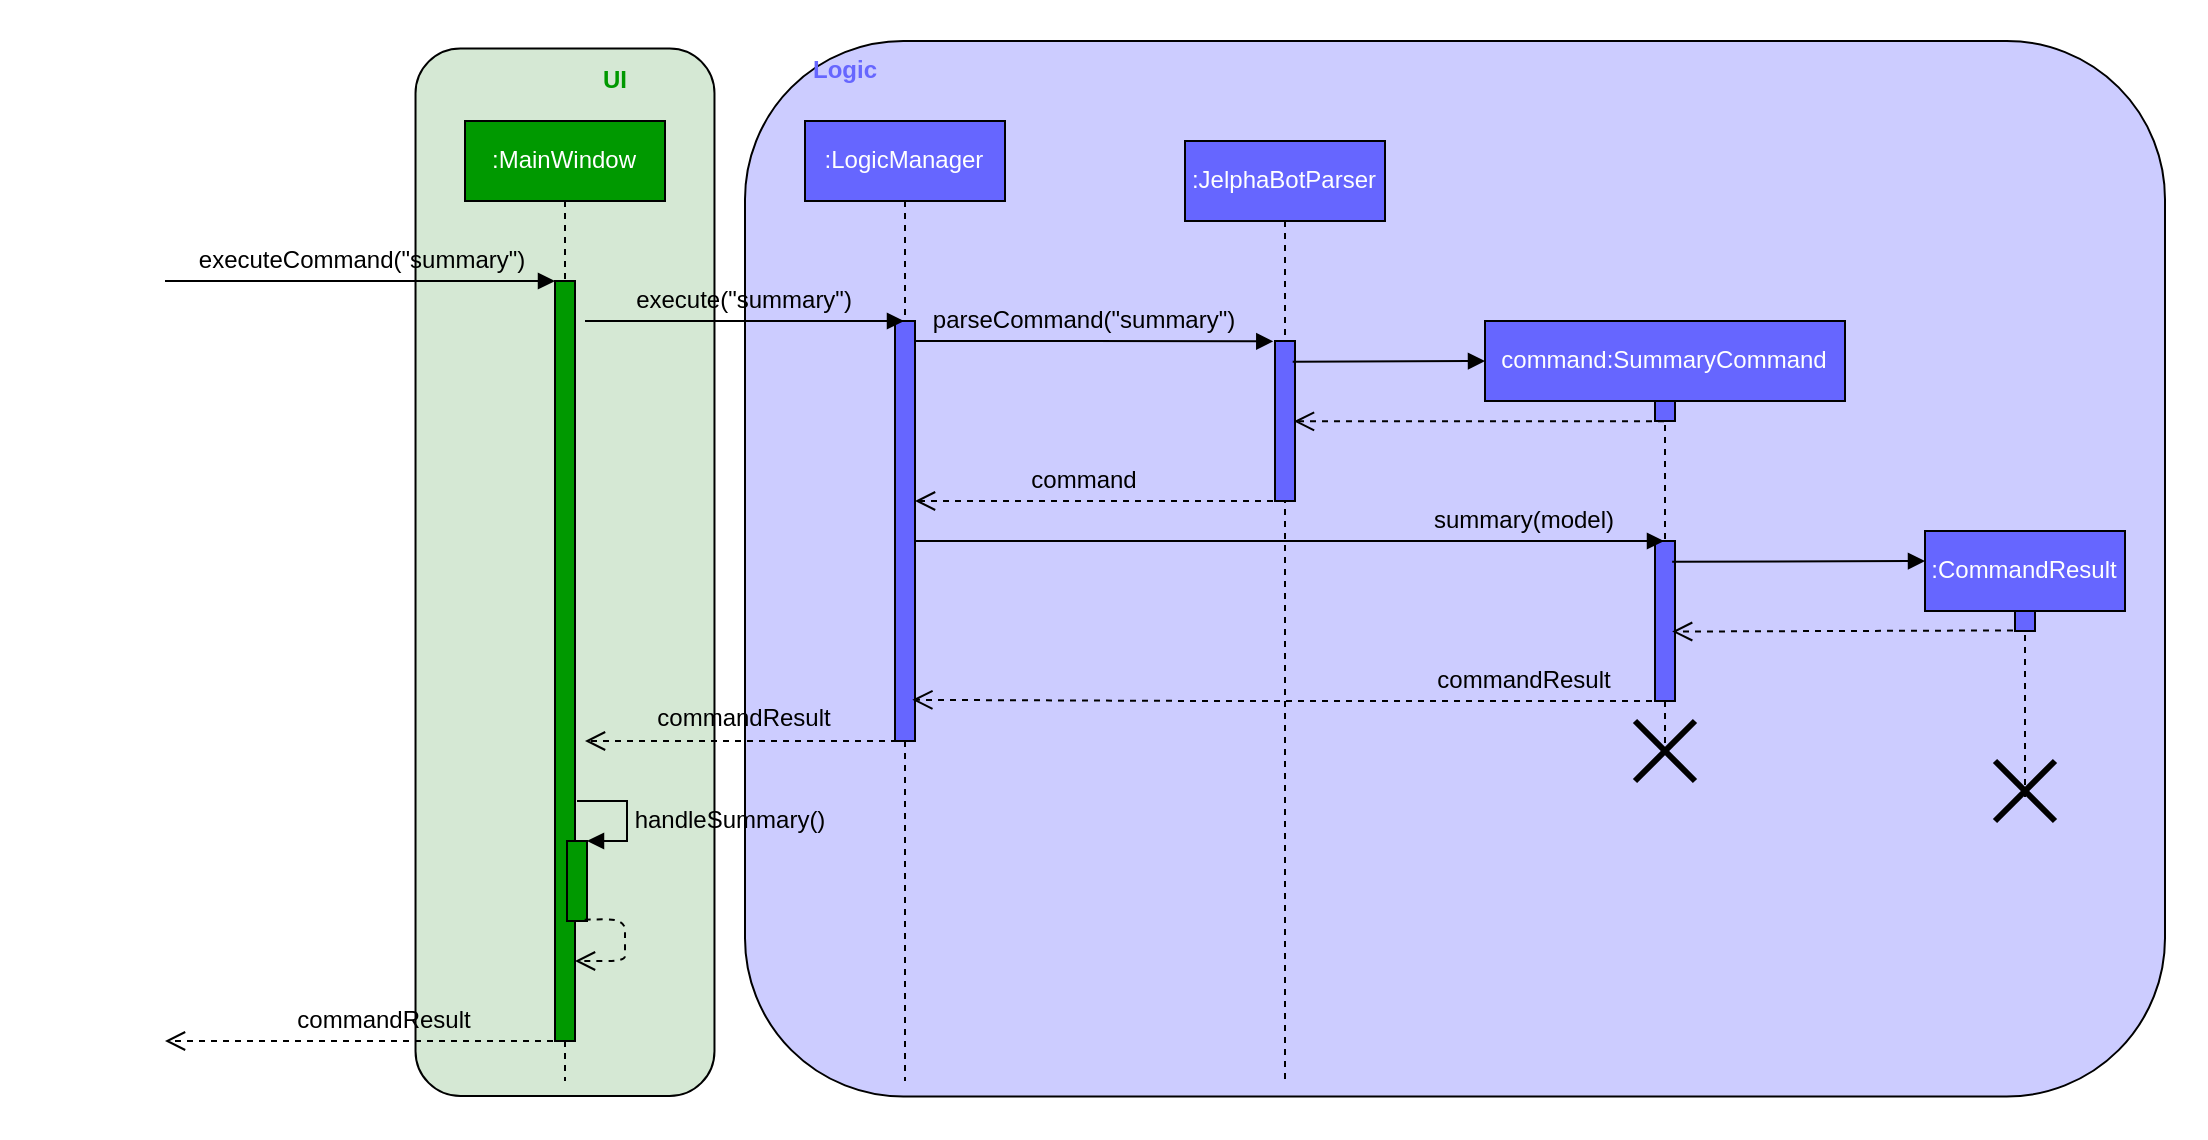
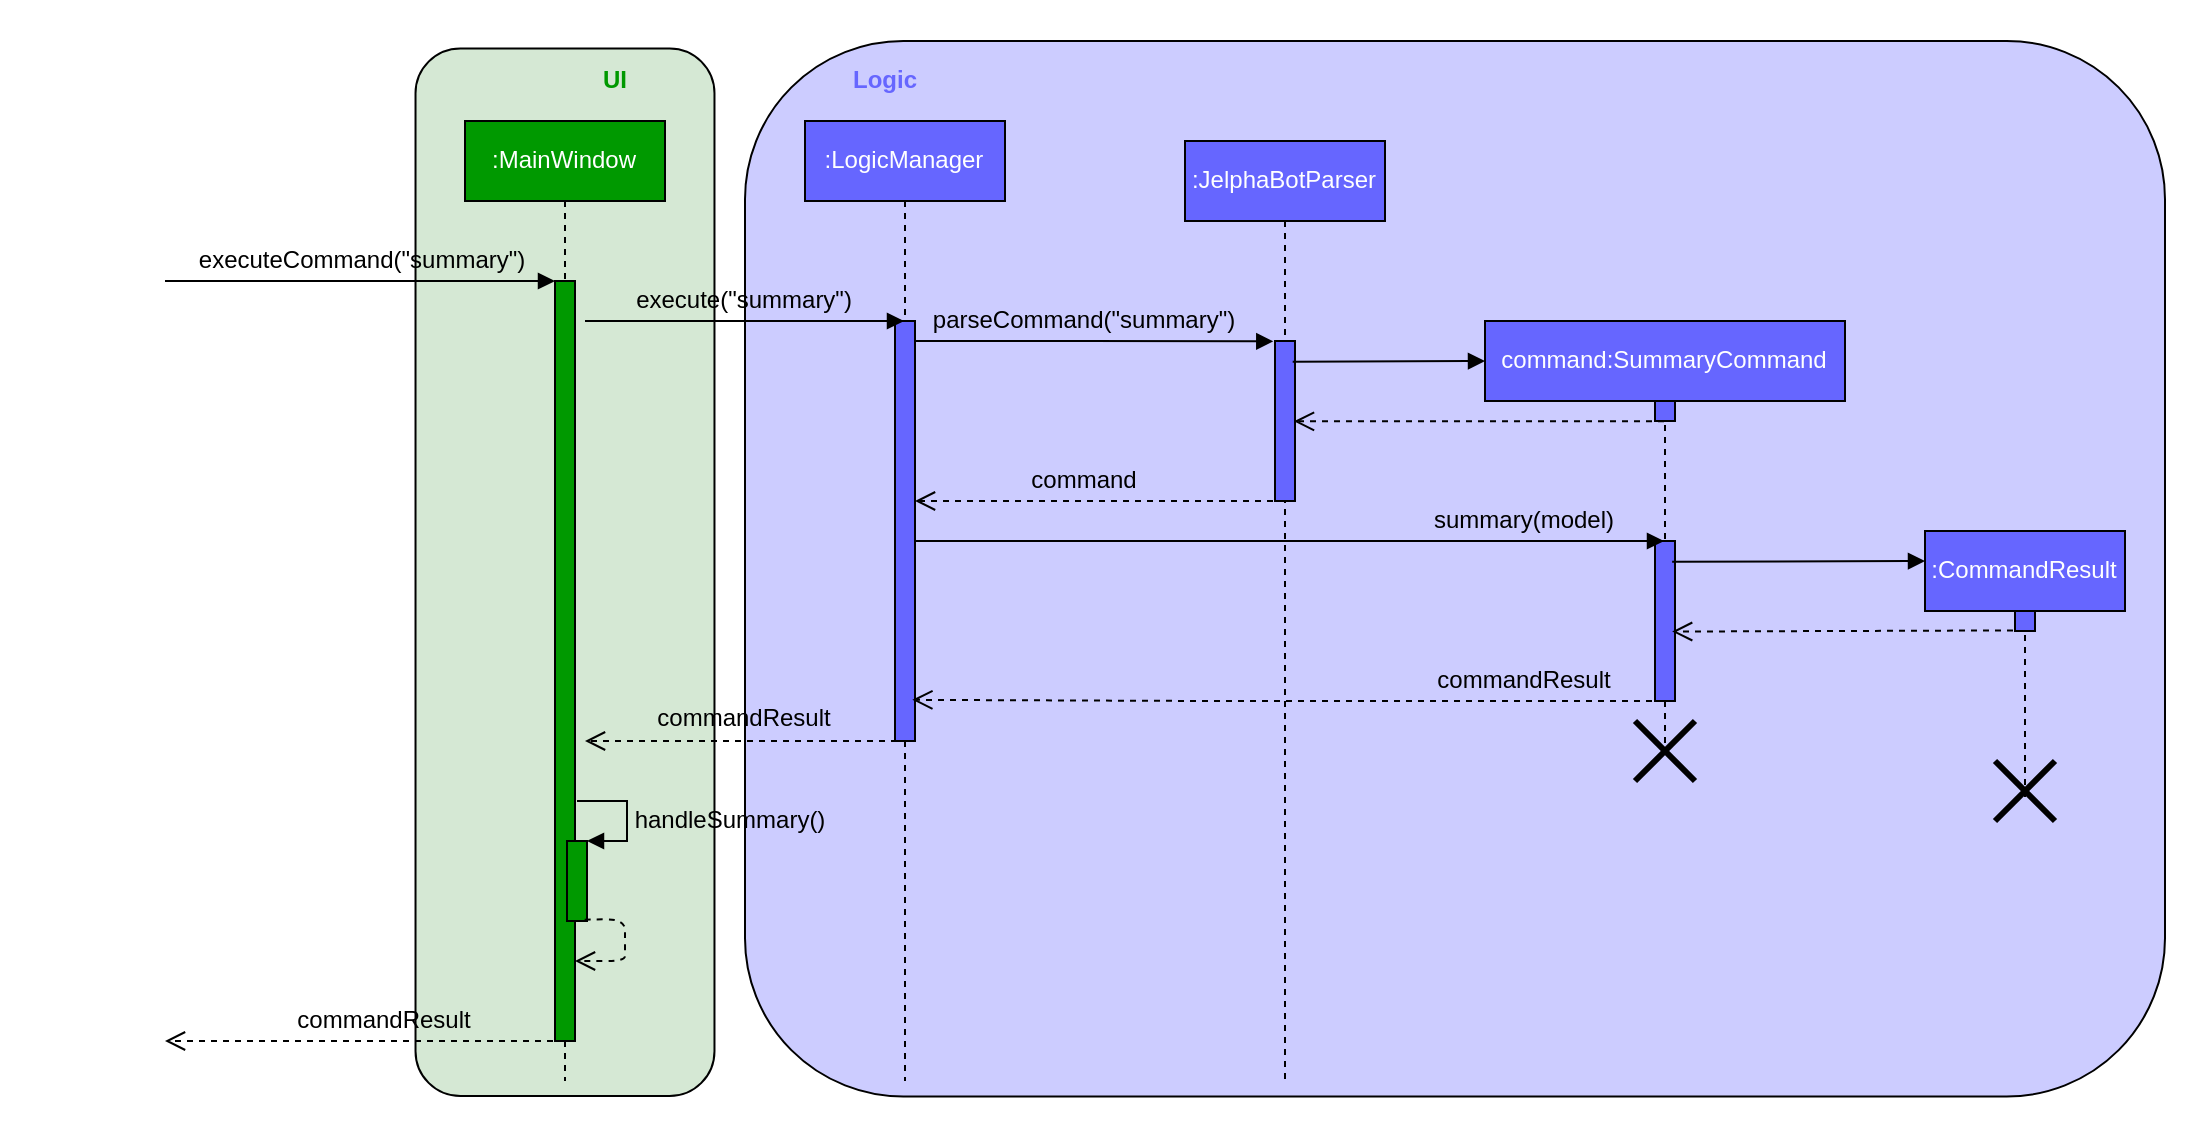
  <mxCell id="0" />
  <mxCell id="1" parent="0" />
  <mxCell id="2" value="" style="rounded=1;whiteSpace=wrap;html=1;shadow=0;fillColor=#CCCCFF;" parent="1" vertex="1"><mxGeometry x="372" y="20" width="710" height="527.76" as="geometry" /></mxCell>
  <mxCell id="3" value="" style="rounded=1;whiteSpace=wrap;html=1;shadow=0;rotation=-90;fillColor=#D5E8D4;" parent="1" vertex="1"><mxGeometry x="20.13" y="210.9" width="523.75" height="149.48" as="geometry" /></mxCell>
  <mxCell id="4" value="&lt;font color=&quot;#ffffff&quot;&gt;:MainWindow&lt;/font&gt;" style="shape=umlLifeline;perimeter=lifelinePerimeter;whiteSpace=wrap;html=1;container=1;collapsible=0;recursiveResize=0;outlineConnect=0;shadow=0;fillColor=#009900;" parent="1" vertex="1"><mxGeometry x="232" y="60" width="100" height="480" as="geometry" /></mxCell>
  <mxCell id="5" value="" style="html=1;points=[];perimeter=orthogonalPerimeter;shadow=0;fillColor=#009900;" parent="1" vertex="1"><mxGeometry x="277" y="140" width="10" height="380" as="geometry" /></mxCell>
  <mxCell id="6" value="" style="html=1;verticalAlign=bottom;endArrow=block;fillColor=#4D9900;" parent="1" edge="1"><mxGeometry width="80" relative="1" as="geometry"><mxPoint x="82" y="140" as="sourcePoint" /><mxPoint x="277" y="140" as="targetPoint" /></mxGeometry></mxCell>
  <mxCell id="7" value="" style="html=1;points=[];perimeter=orthogonalPerimeter;shadow=0;fillColor=#009900;" parent="1" vertex="1"><mxGeometry x="283" y="420" width="10" height="40" as="geometry" /></mxCell>
  <mxCell id="8" value="" style="edgeStyle=orthogonalEdgeStyle;html=1;align=left;spacingLeft=2;endArrow=block;rounded=0;entryX=1;entryY=0;fillColor=#4D9900;" parent="1" target="7" edge="1"><mxGeometry relative="1" as="geometry"><mxPoint x="288" y="400" as="sourcePoint" /><Array as="points"><mxPoint x="313" y="400" /><mxPoint x="313" y="420" /></Array></mxGeometry></mxCell>
  <mxCell id="9" value="&lt;b&gt;&lt;font color=&quot;#009900&quot;&gt;UI&lt;/font&gt;&lt;/b&gt;" style="text;html=1;align=center;verticalAlign=middle;resizable=0;points=[];autosize=1;" parent="1" vertex="1"><mxGeometry x="292" y="30" width="30" height="20" as="geometry" /></mxCell>
  <mxCell id="10" value="" style="html=1;verticalAlign=bottom;endArrow=open;dashed=1;endSize=8;fillColor=#4D9900;exitX=0.883;exitY=0.983;exitDx=0;exitDy=0;exitPerimeter=0;" parent="1" source="7" edge="1"><mxGeometry x="-0.3" y="-20" relative="1" as="geometry"><mxPoint x="367" y="480" as="sourcePoint" /><mxPoint x="287" y="480" as="targetPoint" /><Array as="points"><mxPoint x="312" y="459" /><mxPoint x="312" y="470" /><mxPoint x="312" y="480" /><mxPoint x="312" y="480" /></Array><mxPoint x="40" as="offset" /></mxGeometry></mxCell>
  <mxCell id="11" value="&lt;font color=&quot;#ffffff&quot;&gt;:LogicManager&lt;/font&gt;" style="shape=umlLifeline;perimeter=lifelinePerimeter;whiteSpace=wrap;html=1;container=1;collapsible=0;recursiveResize=0;outlineConnect=0;shadow=0;fillColor=#6666FF;" parent="1" vertex="1"><mxGeometry x="402" y="60" width="100" height="480" as="geometry" /></mxCell>
  <mxCell id="12" value="" style="html=1;points=[];perimeter=orthogonalPerimeter;shadow=0;fillColor=#6666FF;" parent="11" vertex="1"><mxGeometry x="45" y="100" width="10" height="210" as="geometry" /></mxCell>
  <mxCell id="13" value="" style="html=1;verticalAlign=bottom;endArrow=block;fillColor=#4D9900;" parent="1" target="11" edge="1"><mxGeometry width="80" relative="1" as="geometry"><mxPoint x="292" y="160" as="sourcePoint" /><mxPoint x="372" y="160" as="targetPoint" /></mxGeometry></mxCell>
  <mxCell id="14" value="&lt;font color=&quot;#ffffff&quot;&gt;:JelphaBotParser&lt;/font&gt;" style="shape=umlLifeline;perimeter=lifelinePerimeter;whiteSpace=wrap;html=1;container=1;collapsible=0;recursiveResize=0;outlineConnect=0;shadow=0;fillColor=#6666FF;" parent="1" vertex="1"><mxGeometry x="592" y="70" width="100" height="470" as="geometry" /></mxCell>
  <mxCell id="15" value="" style="html=1;points=[];perimeter=orthogonalPerimeter;shadow=0;fillColor=#6666FF;" parent="14" vertex="1"><mxGeometry x="45" y="100" width="10" height="80" as="geometry" /></mxCell>
  <mxCell id="16" value="" style="html=1;verticalAlign=bottom;endArrow=block;fillColor=#4D9900;exitX=0.886;exitY=0.13;exitDx=0;exitDy=0;exitPerimeter=0;" parent="14" source="15" edge="1"><mxGeometry width="80" relative="1" as="geometry"><mxPoint x="60" y="110" as="sourcePoint" /><mxPoint x="150" y="110" as="targetPoint" /></mxGeometry></mxCell>
  <mxCell id="17" value="&lt;font color=&quot;#ffffff&quot;&gt;command:SummaryCommand&lt;/font&gt;" style="shape=umlLifeline;perimeter=lifelinePerimeter;whiteSpace=wrap;html=1;container=1;collapsible=0;recursiveResize=0;outlineConnect=0;shadow=0;fillColor=#6666FF;" parent="1" vertex="1"><mxGeometry x="742" y="160" width="180" height="220" as="geometry" /></mxCell>
  <mxCell id="18" value="" style="html=1;points=[];perimeter=orthogonalPerimeter;shadow=0;fillColor=#6666FF;" parent="17" vertex="1"><mxGeometry x="85" y="40" width="10" height="10" as="geometry" /></mxCell>
  <mxCell id="19" value="" style="html=1;points=[];perimeter=orthogonalPerimeter;shadow=0;fillColor=#6666FF;" parent="17" vertex="1"><mxGeometry x="85" y="110" width="10" height="80" as="geometry" /></mxCell>
  <mxCell id="20" value="" style="html=1;verticalAlign=bottom;endArrow=open;dashed=1;endSize=8;fillColor=#4D9900;entryX=0.948;entryY=0.502;entryDx=0;entryDy=0;entryPerimeter=0;" parent="1" source="17" target="15" edge="1"><mxGeometry relative="1" as="geometry"><mxPoint x="802" y="210" as="sourcePoint" /><mxPoint x="652" y="210" as="targetPoint" /></mxGeometry></mxCell>
  <mxCell id="21" value="" style="html=1;verticalAlign=bottom;endArrow=open;dashed=1;endSize=8;fillColor=#4D9900;" parent="1" target="12" edge="1"><mxGeometry relative="1" as="geometry"><mxPoint x="642" y="250" as="sourcePoint" /><mxPoint x="562" y="250" as="targetPoint" /></mxGeometry></mxCell>
  <mxCell id="22" value="" style="html=1;verticalAlign=bottom;endArrow=block;fillColor=#4D9900;" parent="1" source="12" target="17" edge="1"><mxGeometry x="0.597" width="80" relative="1" as="geometry"><mxPoint x="462" y="280" as="sourcePoint" /><mxPoint x="542" y="280" as="targetPoint" /><Array as="points"><mxPoint x="632" y="270" /></Array><mxPoint as="offset" /></mxGeometry></mxCell>
  <mxCell id="23" value="" style="html=1;verticalAlign=bottom;endArrow=open;dashed=1;endSize=8;fillColor=#4D9900;entryX=0.867;entryY=0.902;entryDx=0;entryDy=0;entryPerimeter=0;" parent="1" source="17" target="12" edge="1"><mxGeometry x="0.208" y="-160" relative="1" as="geometry"><mxPoint x="642" y="350" as="sourcePoint" /><mxPoint x="462" y="349" as="targetPoint" /><Array as="points"><mxPoint x="602" y="350" /></Array><mxPoint x="160" y="160" as="offset" /></mxGeometry></mxCell>
  <mxCell id="24" value="&lt;font color=&quot;#ffffff&quot;&gt;:CommandResult&lt;/font&gt;" style="shape=umlLifeline;perimeter=lifelinePerimeter;whiteSpace=wrap;html=1;container=1;collapsible=0;recursiveResize=0;outlineConnect=0;shadow=0;fillColor=#6666FF;" parent="1" vertex="1"><mxGeometry x="962" y="265" width="100" height="135" as="geometry" /></mxCell>
  <mxCell id="25" value="" style="html=1;points=[];perimeter=orthogonalPerimeter;shadow=0;fillColor=#6666FF;" parent="24" vertex="1"><mxGeometry x="45" y="40" width="10" height="10" as="geometry" /></mxCell>
  <mxCell id="26" value="" style="shape=umlDestroy;whiteSpace=wrap;html=1;strokeWidth=3;" parent="24" vertex="1"><mxGeometry x="35" y="115" width="30" height="30" as="geometry" /></mxCell>
  <mxCell id="27" value="" style="html=1;verticalAlign=bottom;endArrow=block;fillColor=#4D9900;exitX=0.857;exitY=0.13;exitDx=0;exitDy=0;exitPerimeter=0;" parent="1" source="19" edge="1"><mxGeometry width="80" relative="1" as="geometry"><mxPoint x="842" y="280" as="sourcePoint" /><mxPoint x="962" y="280" as="targetPoint" /></mxGeometry></mxCell>
  <mxCell id="28" value="" style="html=1;verticalAlign=bottom;endArrow=open;dashed=1;endSize=8;fillColor=#4D9900;entryX=0.857;entryY=0.566;entryDx=0;entryDy=0;entryPerimeter=0;" parent="1" target="19" edge="1"><mxGeometry relative="1" as="geometry"><mxPoint x="1006" y="314.71" as="sourcePoint" /><mxPoint x="842" y="315" as="targetPoint" /></mxGeometry></mxCell>
  <mxCell id="29" value="" style="html=1;verticalAlign=bottom;endArrow=open;dashed=1;endSize=8;fillColor=#4D9900;" parent="1" edge="1"><mxGeometry relative="1" as="geometry"><mxPoint x="448" y="370" as="sourcePoint" /><mxPoint x="292" y="370" as="targetPoint" /></mxGeometry></mxCell>
  <mxCell id="30" value="" style="html=1;verticalAlign=bottom;endArrow=open;dashed=1;endSize=8;fillColor=#4D9900;" parent="1" edge="1"><mxGeometry relative="1" as="geometry"><mxPoint x="282" y="520" as="sourcePoint" /><mxPoint x="82" y="520" as="targetPoint" /></mxGeometry></mxCell>
  <mxCell id="31" value="" style="html=1;verticalAlign=bottom;endArrow=block;fillColor=#4D9900;entryX=-0.086;entryY=0.002;entryDx=0;entryDy=0;entryPerimeter=0;" parent="1" source="12" target="15" edge="1"><mxGeometry width="80" relative="1" as="geometry"><mxPoint x="457" y="170" as="sourcePoint" /><mxPoint x="642" y="170" as="targetPoint" /><Array as="points"><mxPoint x="532" y="170" /></Array></mxGeometry></mxCell>
- <mxCell id="32" value="&lt;b&gt;&lt;font color=&quot;#6666ff&quot;&gt;Logic&lt;/font&gt;&lt;/b&gt;" style="text;html=1;align=center;verticalAlign=middle;resizable=0;points=[];autosize=1;" parent="1" vertex="1"><mxGeometry x="397" y="25" width="50" height="20" as="geometry" /></mxCell>
+ <mxCell id="32" value="&lt;b&gt;&lt;font color=&quot;#6666ff&quot;&gt;Logic&lt;/font&gt;&lt;/b&gt;" style="text;html=1;align=center;verticalAlign=middle;resizable=0;points=[];autosize=1;" parent="1" vertex="1"><mxGeometry x="417" y="30" width="50" height="20" as="geometry" /></mxCell>
  <mxCell id="33" value="" style="shape=umlDestroy;whiteSpace=wrap;html=1;strokeWidth=3;" parent="1" vertex="1"><mxGeometry x="817" y="360" width="30" height="30" as="geometry" /></mxCell>
  <mxCell id="34" value="executeCommand(&quot;summary&quot;)" style="text;html=1;strokeColor=none;fillColor=none;align=center;verticalAlign=middle;whiteSpace=wrap;rounded=0;" parent="1" vertex="1"><mxGeometry x="161" y="120" width="40" height="20" as="geometry" /></mxCell>
  <mxCell id="35" value="execute(&quot;summary&quot;)" style="text;html=1;strokeColor=none;fillColor=none;align=center;verticalAlign=middle;whiteSpace=wrap;rounded=0;" parent="1" vertex="1"><mxGeometry x="352" y="140" width="40" height="20" as="geometry" /></mxCell>
  <mxCell id="36" value="parseCommand(&quot;summary&quot;)" style="text;html=1;strokeColor=none;fillColor=none;align=center;verticalAlign=middle;whiteSpace=wrap;rounded=0;" parent="1" vertex="1"><mxGeometry x="522" y="150" width="40" height="20" as="geometry" /></mxCell>
  <mxCell id="37" value="command" style="text;html=1;strokeColor=none;fillColor=none;align=center;verticalAlign=middle;whiteSpace=wrap;rounded=0;" parent="1" vertex="1"><mxGeometry x="522" y="230" width="40" height="20" as="geometry" /></mxCell>
  <mxCell id="38" value="summary(model)" style="text;html=1;strokeColor=none;fillColor=none;align=center;verticalAlign=middle;whiteSpace=wrap;rounded=0;" parent="1" vertex="1"><mxGeometry x="742" y="250" width="40" height="20" as="geometry" /></mxCell>
  <mxCell id="39" value="commandResult" style="text;html=1;strokeColor=none;fillColor=none;align=center;verticalAlign=middle;whiteSpace=wrap;rounded=0;" parent="1" vertex="1"><mxGeometry x="742" y="330" width="40" height="20" as="geometry" /></mxCell>
  <mxCell id="40" value="commandResult" style="text;html=1;strokeColor=none;fillColor=none;align=center;verticalAlign=middle;whiteSpace=wrap;rounded=0;" parent="1" vertex="1"><mxGeometry x="172" y="500" width="40" height="20" as="geometry" /></mxCell>
  <mxCell id="41" value="handleSummary()" style="text;html=1;strokeColor=none;fillColor=none;align=center;verticalAlign=middle;whiteSpace=wrap;rounded=0;" parent="1" vertex="1"><mxGeometry x="345" y="400" width="40" height="20" as="geometry" /></mxCell>
  <mxCell id="42" value="commandResult" style="text;html=1;strokeColor=none;fillColor=none;align=center;verticalAlign=middle;whiteSpace=wrap;rounded=0;" parent="1" vertex="1"><mxGeometry x="352" y="348.5" width="40" height="20" as="geometry" /></mxCell>
